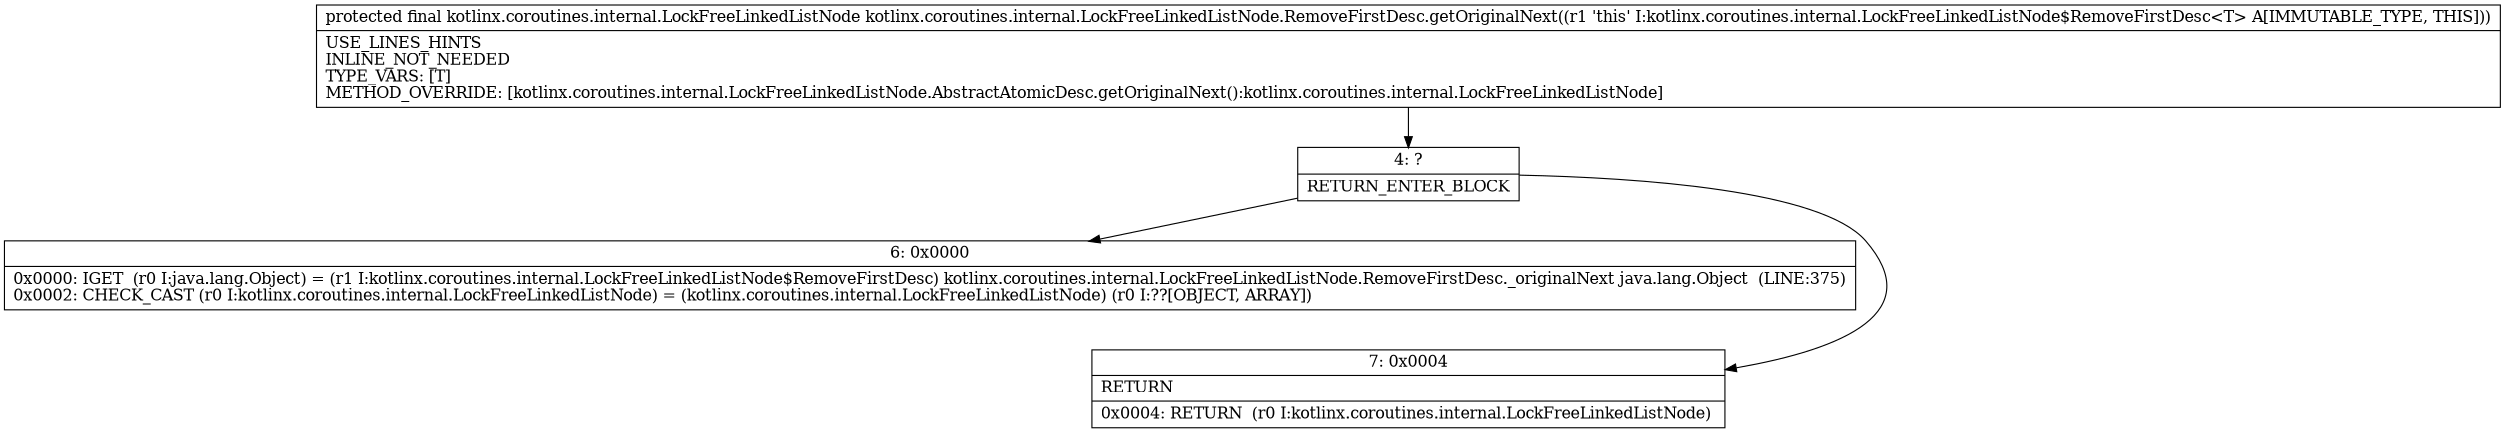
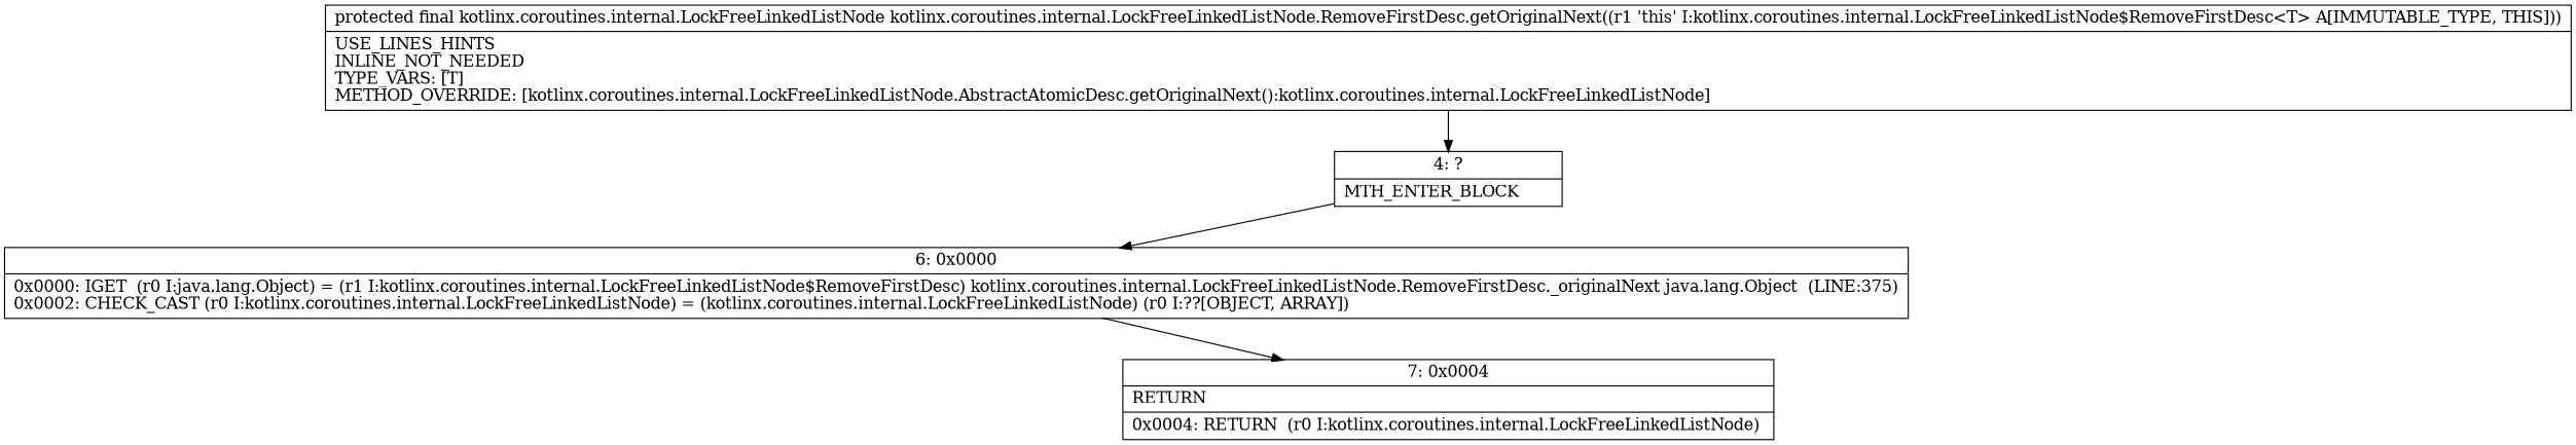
  digraph {
    node [shape=record]
-   n1 [label="{4\:\ ?|RETURN_ENTER_BLOCK\l}"]
+   n1 [label="{4\:\ ?|MTH_ENTER_BLOCK\l}"]
    n2 [label="{6\:\ 0x0000|0x0000: IGET  (r0 I:java.lang.Object) = (r1 I:kotlinx.coroutines.internal.LockFreeLinkedListNode$RemoveFirstDesc) kotlinx.coroutines.internal.LockFreeLinkedListNode.RemoveFirstDesc._originalNext java.lang.Object  (LINE:375)\l0x0002: CHECK_CAST (r0 I:kotlinx.coroutines.internal.LockFreeLinkedListNode) = (kotlinx.coroutines.internal.LockFreeLinkedListNode) (r0 I:??[OBJECT, ARRAY]) \l}"]
    n3 [label="{7\:\ 0x0004|RETURN\l|0x0004: RETURN  (r0 I:kotlinx.coroutines.internal.LockFreeLinkedListNode) \l}"]
    n4 [label="{protected final kotlinx.coroutines.internal.LockFreeLinkedListNode kotlinx.coroutines.internal.LockFreeLinkedListNode.RemoveFirstDesc.getOriginalNext((r1 'this' I:kotlinx.coroutines.internal.LockFreeLinkedListNode$RemoveFirstDesc\<T\> A[IMMUTABLE_TYPE, THIS]))  | USE_LINES_HINTS\lINLINE_NOT_NEEDED\lTYPE_VARS: [T]\lMETHOD_OVERRIDE: [kotlinx.coroutines.internal.LockFreeLinkedListNode.AbstractAtomicDesc.getOriginalNext():kotlinx.coroutines.internal.LockFreeLinkedListNode]\l}"]
    n1 -> n2
-   n1 -> n3
+   n2 -> n3
    n4 -> n1
  }
